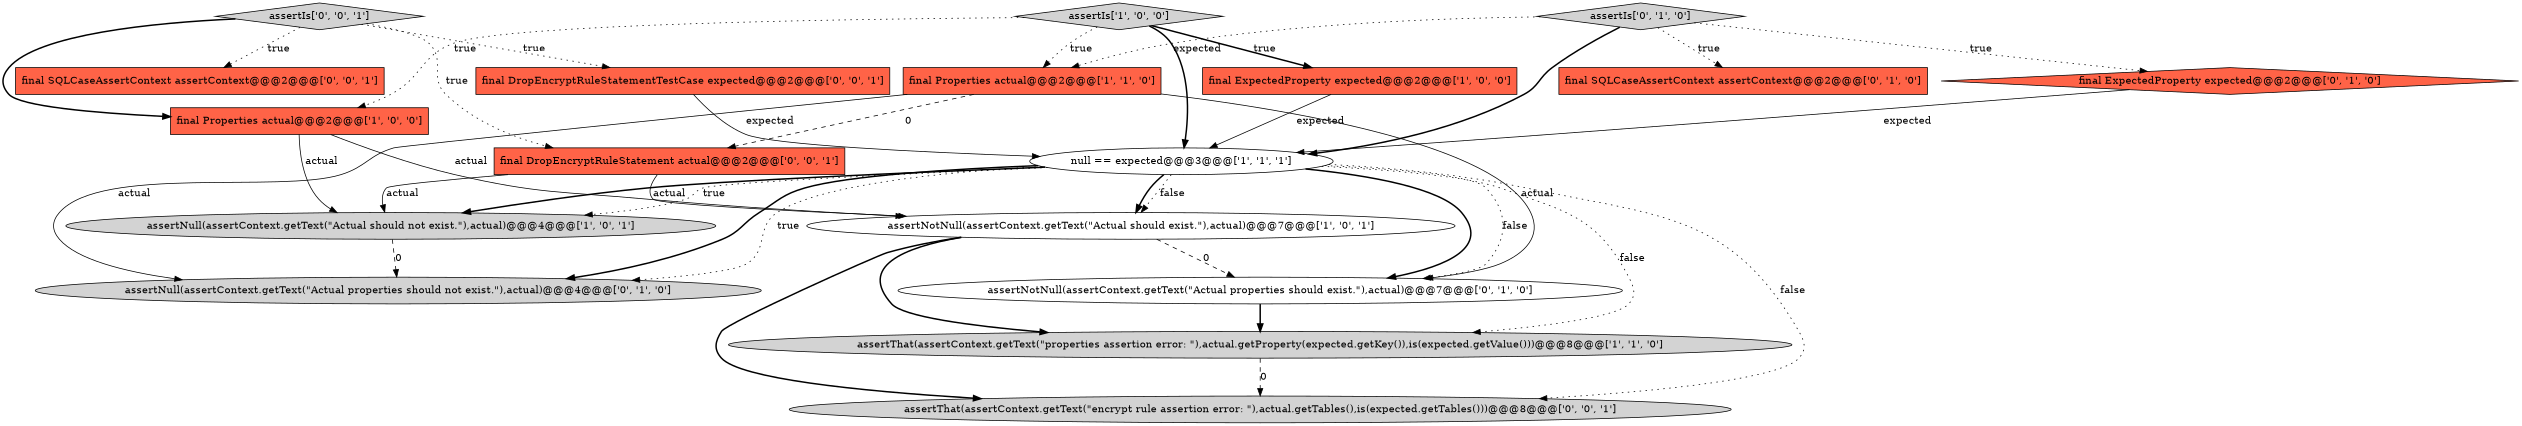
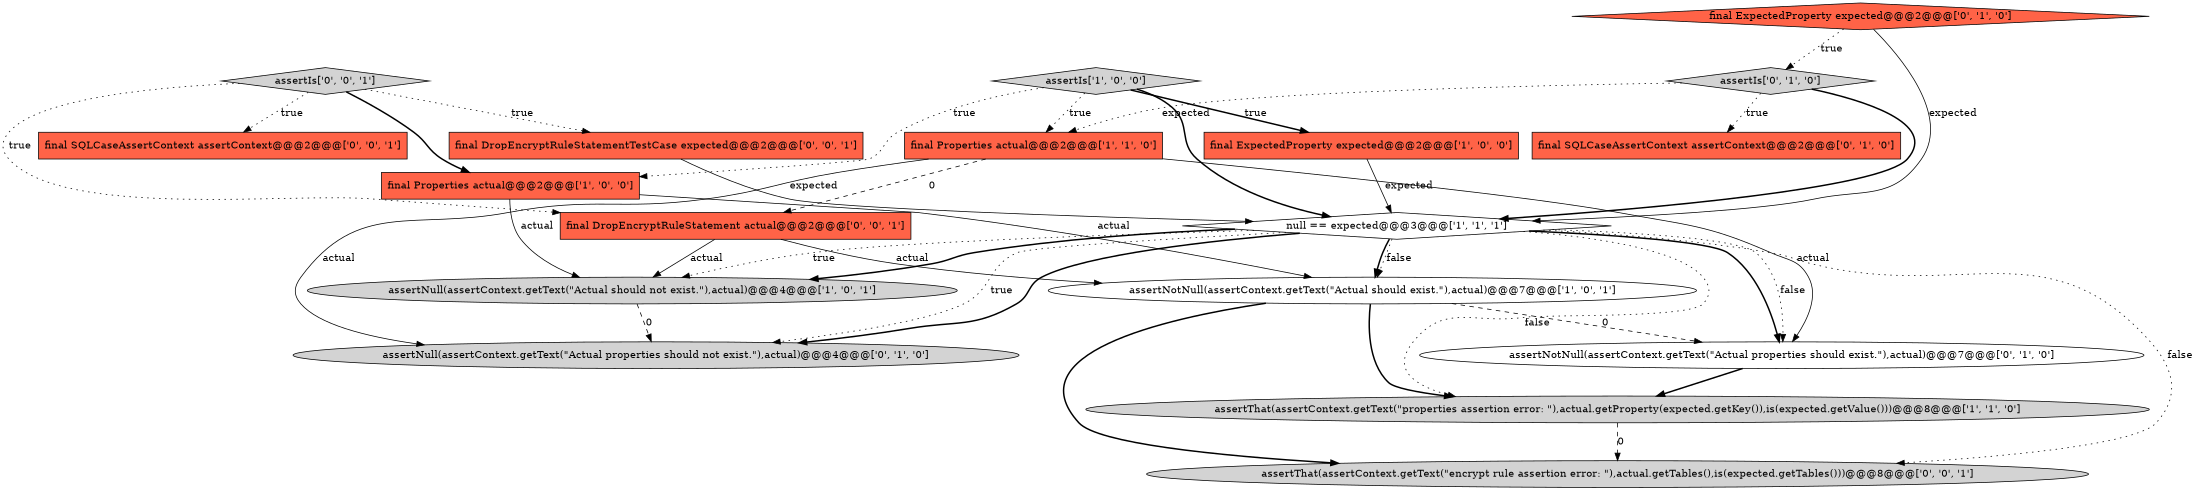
  digraph {
    node [fillcolor=tomato shape=box style=filled]
    edge [style=dotted]
    n1 [label="final DropEncryptRuleStatement actual@@@2@@@['0', '0', '1']"]
    n2 [fillcolor=white label="assertNotNull(assertContext.getText(\"Actual should exist.\"),actual)@@@7@@@['1', '0', '1']" shape=ellipse]
    n3 [fillcolor=lightgray label="assertNull(assertContext.getText(\"Actual should not exist.\"),actual)@@@4@@@['1', '0', '1']" shape=ellipse]
    n4 [fillcolor=white label="assertNotNull(assertContext.getText(\"Actual properties should exist.\"),actual)@@@7@@@['0', '1', '0']" shape=ellipse]
    n5 [fillcolor=lightgray label="assertThat(assertContext.getText(\"encrypt rule assertion error: \"),actual.getTables(),is(expected.getTables()))@@@8@@@['0', '0', '1']" shape=ellipse]
    n6 [fillcolor=lightgray label="assertThat(assertContext.getText(\"properties assertion error: \"),actual.getProperty(expected.getKey()),is(expected.getValue()))@@@8@@@['1', '1', '0']" shape=ellipse]
    n7 [fillcolor=lightgray label="assertNull(assertContext.getText(\"Actual properties should not exist.\"),actual)@@@4@@@['0', '1', '0']" shape=ellipse]
    n8 [fillcolor=lightgray label="assertIs['0', '1', '0']" shape=diamond]
    n9 [label="final ExpectedProperty expected@@@2@@@['0', '1', '0']" shape=diamond]
    n10 [label="final SQLCaseAssertContext assertContext@@@2@@@['0', '1', '0']"]
-   n11 [fillcolor=white label="null == expected@@@3@@@['1', '1', '1']" shape=ellipse]
+   n11 [fillcolor=white label="null == expected@@@3@@@['1', '1', '1']" shape=diamond]
    n12 [label="final Properties actual@@@2@@@['1', '1', '0']"]
    n13 [label="final ExpectedProperty expected@@@2@@@['1', '0', '0']"]
    n14 [fillcolor=lightgray label="assertIs['1', '0', '0']" shape=diamond]
    n15 [label="final Properties actual@@@2@@@['1', '0', '0']"]
    n16 [label="final SQLCaseAssertContext assertContext@@@2@@@['0', '0', '1']"]
    n17 [label="final DropEncryptRuleStatementTestCase expected@@@2@@@['0', '0', '1']"]
    n18 [fillcolor=lightgray label="assertIs['0', '0', '1']" shape=diamond]
    n1 -> n2 [label=actual style=solid]
    n1 -> n3 [label=actual style=solid]
    n2 -> n4 [label=0 style=dashed]
    n2 -> n5 [style=bold]
    n2 -> n6 [style=bold]
    n3 -> n7 [label=0 style=dashed]
    n4 -> n6 [style=bold]
    n6 -> n5 [label=0 style=dashed]
-   n8 -> n9 [label=true]
+   n9 -> n8 [label=true]
    n8 -> n10 [label=true]
    n8 -> n11 [style=bold]
    n8 -> n12 [label=expected]
    n9 -> n11 [label=expected style=solid]
    n11 -> n2 [label=false]
    n11 -> n2 [style=bold]
    n11 -> n3 [label=true]
    n11 -> n3 [style=bold]
    n11 -> n4 [label=false]
    n11 -> n4 [style=bold]
    n11 -> n5 [label=false]
    n11 -> n6 [label=false]
    n11 -> n7 [label=true]
    n11 -> n7 [style=bold]
    n12 -> n1 [label=0 style=dashed]
    n12 -> n4 [label=actual style=solid]
    n12 -> n7 [label=actual style=solid]
    n13 -> n11 [label=expected style=solid]
    n14 -> n11 [style=bold]
    n14 -> n12 [label=true]
    n14 -> n13 [label=true style=bold]
    n14 -> n15 [label=true]
    n15 -> n2 [label=actual style=solid]
    n15 -> n3 [label=actual style=solid]
    n17 -> n11 [label=expected style=solid]
    n18 -> n1 [label=true]
    n18 -> n15 [style=bold]
    n18 -> n16 [label=true]
    n18 -> n17 [label=true]
  }
